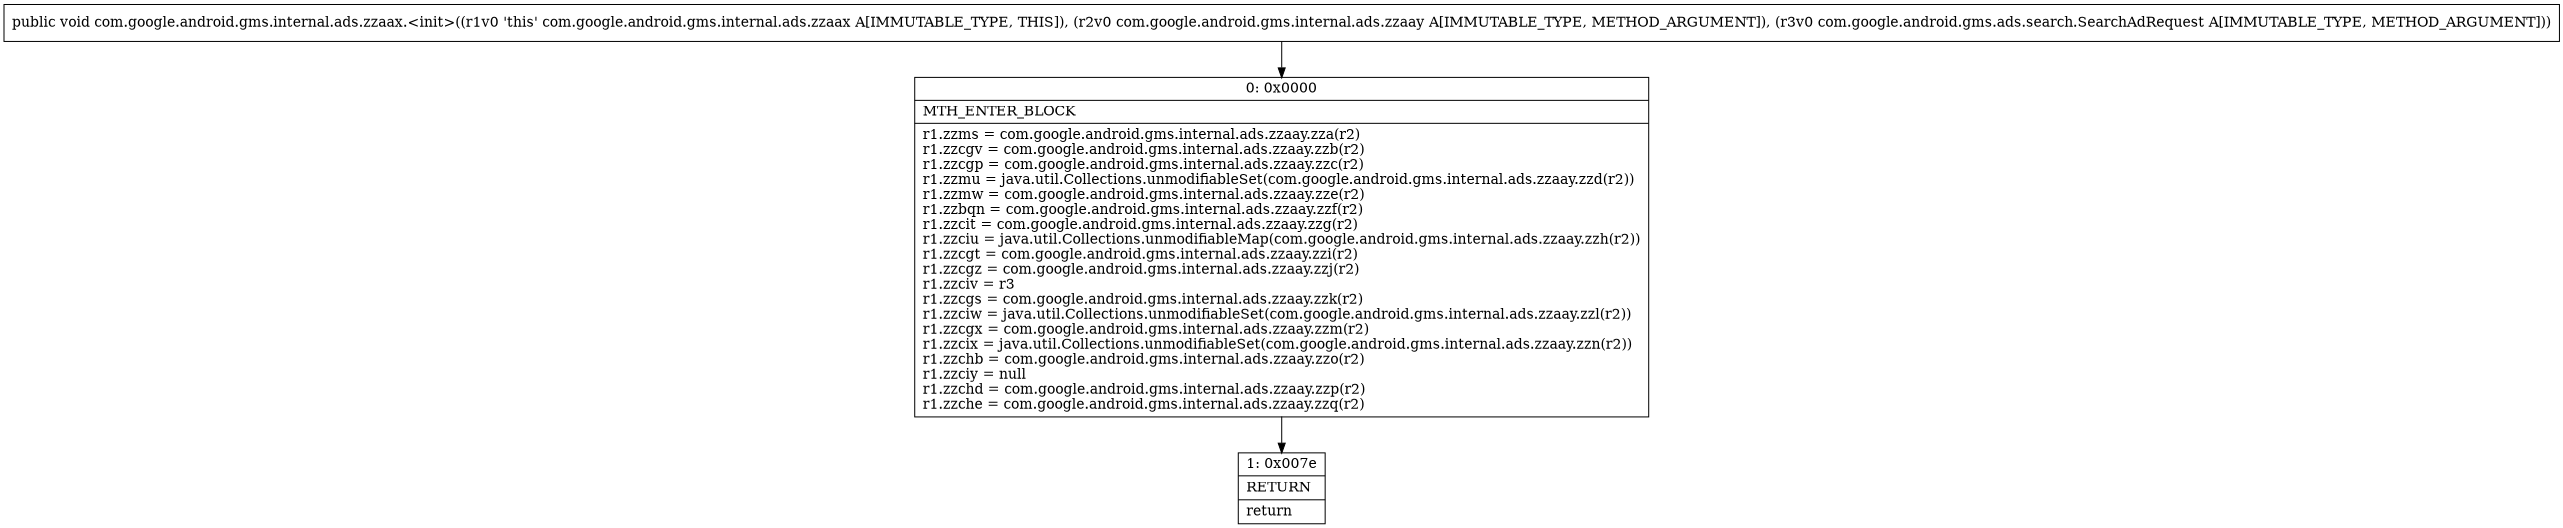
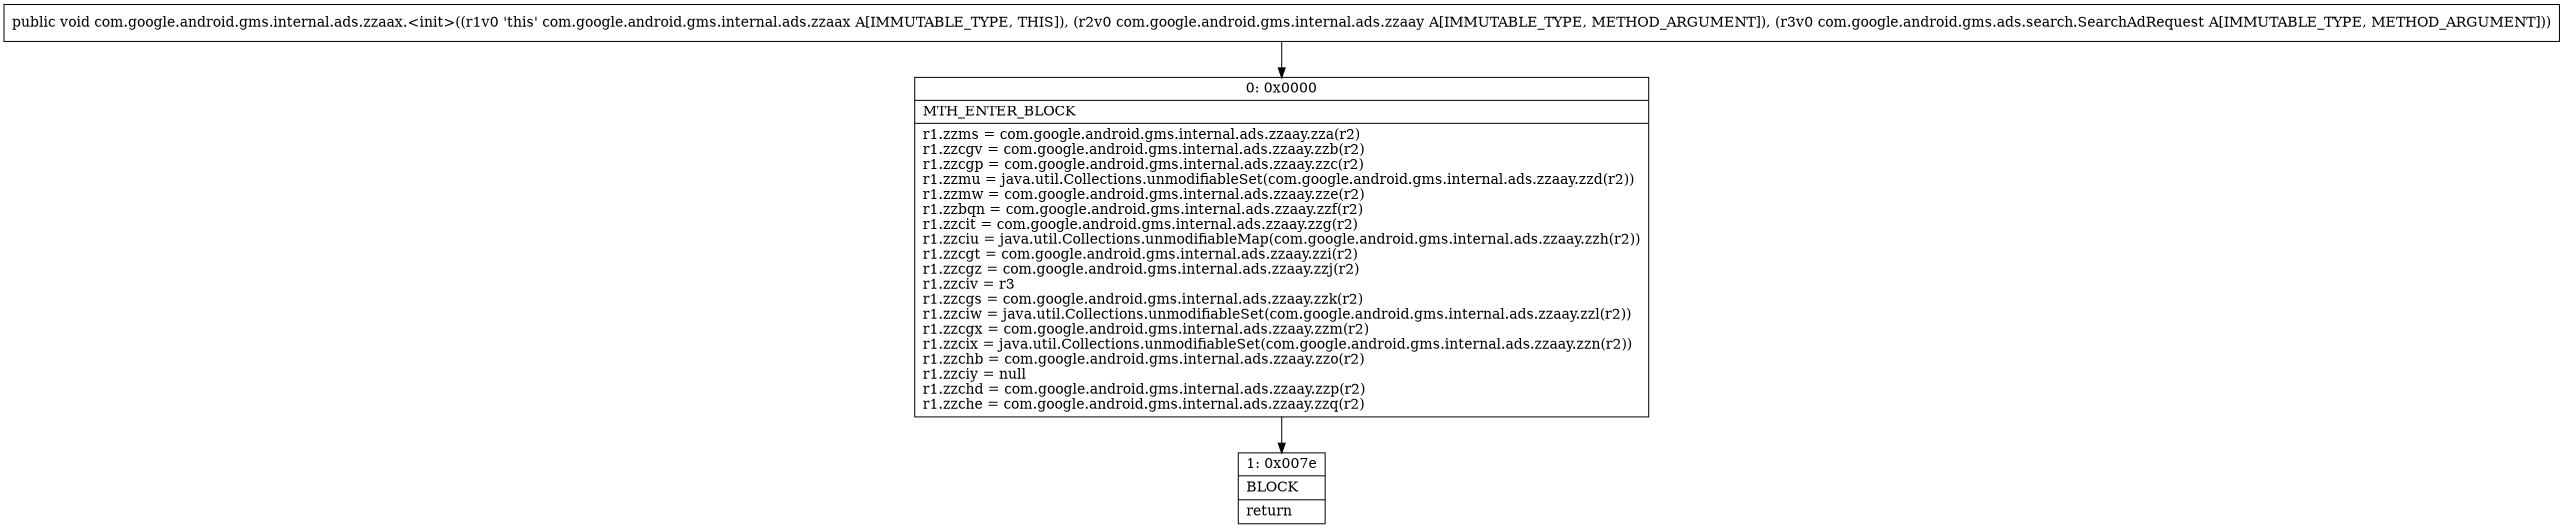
  digraph {
    node [shape=record]
    n1 [label="{0\:\ 0x0000|MTH_ENTER_BLOCK\l|r1.zzms = com.google.android.gms.internal.ads.zzaay.zza(r2)\lr1.zzcgv = com.google.android.gms.internal.ads.zzaay.zzb(r2)\lr1.zzcgp = com.google.android.gms.internal.ads.zzaay.zzc(r2)\lr1.zzmu = java.util.Collections.unmodifiableSet(com.google.android.gms.internal.ads.zzaay.zzd(r2))\lr1.zzmw = com.google.android.gms.internal.ads.zzaay.zze(r2)\lr1.zzbqn = com.google.android.gms.internal.ads.zzaay.zzf(r2)\lr1.zzcit = com.google.android.gms.internal.ads.zzaay.zzg(r2)\lr1.zzciu = java.util.Collections.unmodifiableMap(com.google.android.gms.internal.ads.zzaay.zzh(r2))\lr1.zzcgt = com.google.android.gms.internal.ads.zzaay.zzi(r2)\lr1.zzcgz = com.google.android.gms.internal.ads.zzaay.zzj(r2)\lr1.zzciv = r3\lr1.zzcgs = com.google.android.gms.internal.ads.zzaay.zzk(r2)\lr1.zzciw = java.util.Collections.unmodifiableSet(com.google.android.gms.internal.ads.zzaay.zzl(r2))\lr1.zzcgx = com.google.android.gms.internal.ads.zzaay.zzm(r2)\lr1.zzcix = java.util.Collections.unmodifiableSet(com.google.android.gms.internal.ads.zzaay.zzn(r2))\lr1.zzchb = com.google.android.gms.internal.ads.zzaay.zzo(r2)\lr1.zzciy = null\lr1.zzchd = com.google.android.gms.internal.ads.zzaay.zzp(r2)\lr1.zzche = com.google.android.gms.internal.ads.zzaay.zzq(r2)\l}"]
-   n2 [label="{1\:\ 0x007e|RETURN\l|return\l}"]
+   n2 [label="{1\:\ 0x007e|BLOCK\l|return\l}"]
    n3 [label="{public void com.google.android.gms.internal.ads.zzaax.\<init\>((r1v0 'this' com.google.android.gms.internal.ads.zzaax A[IMMUTABLE_TYPE, THIS]), (r2v0 com.google.android.gms.internal.ads.zzaay A[IMMUTABLE_TYPE, METHOD_ARGUMENT]), (r3v0 com.google.android.gms.ads.search.SearchAdRequest A[IMMUTABLE_TYPE, METHOD_ARGUMENT])) }"]
    n1 -> n2
    n3 -> n1
  }
